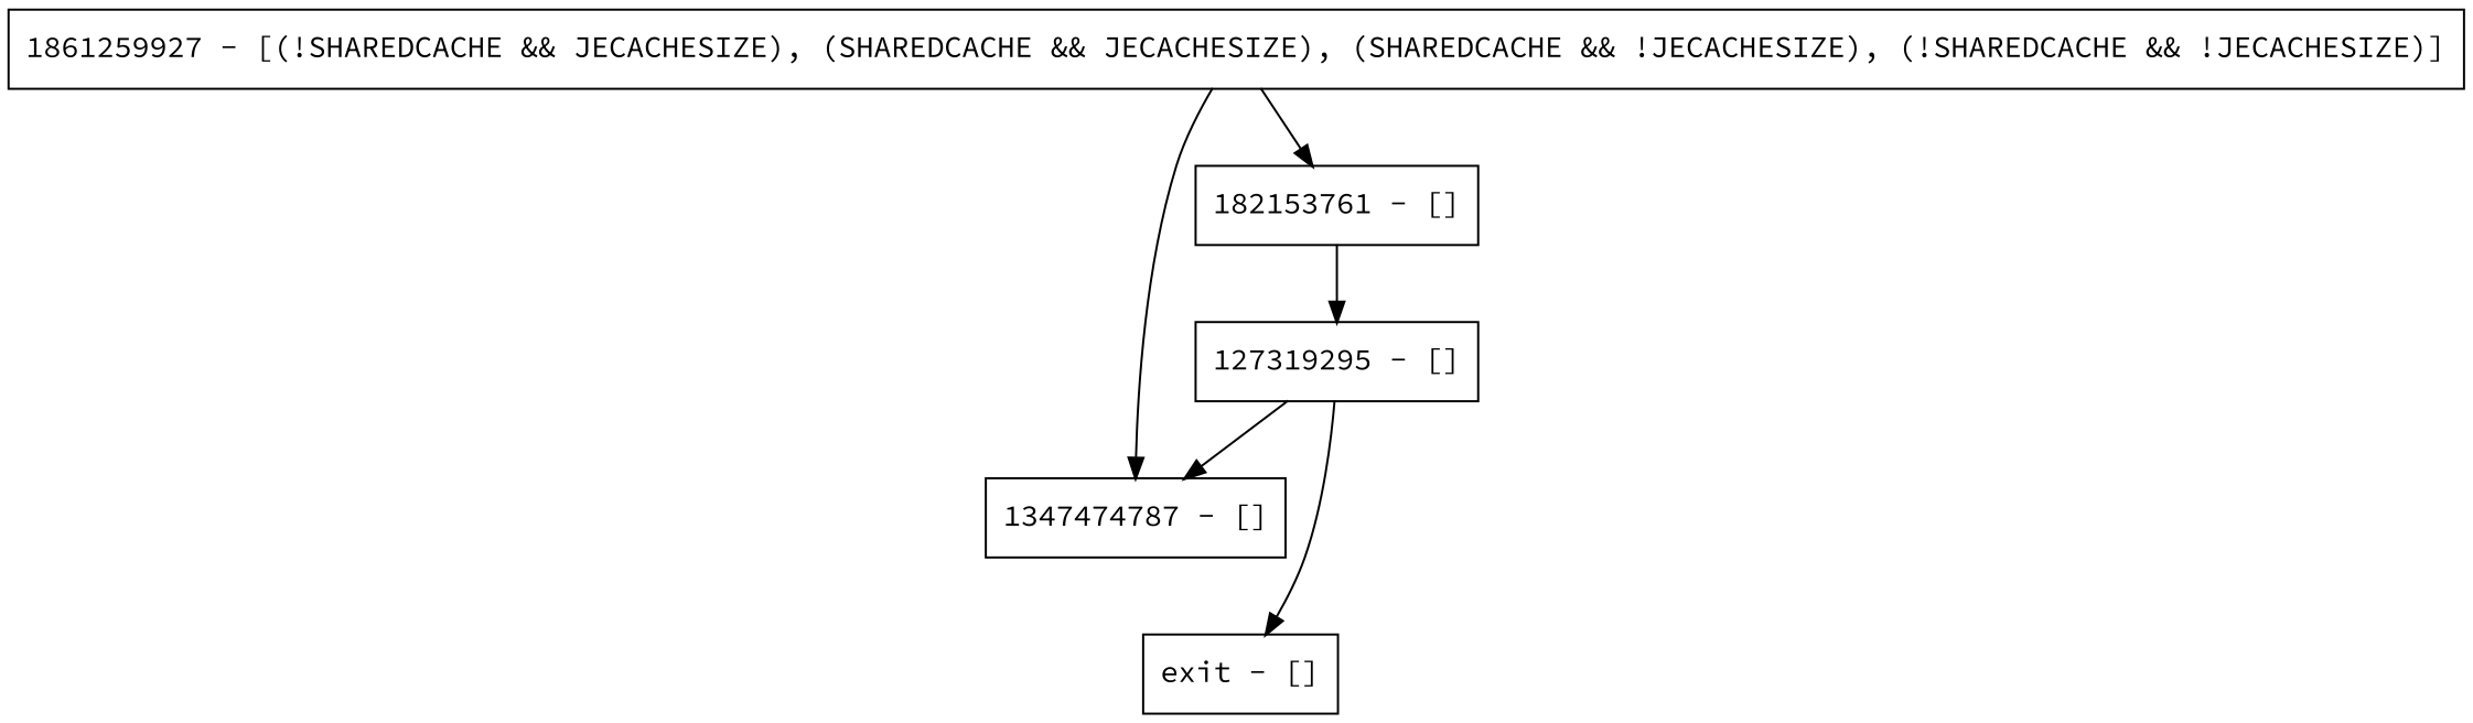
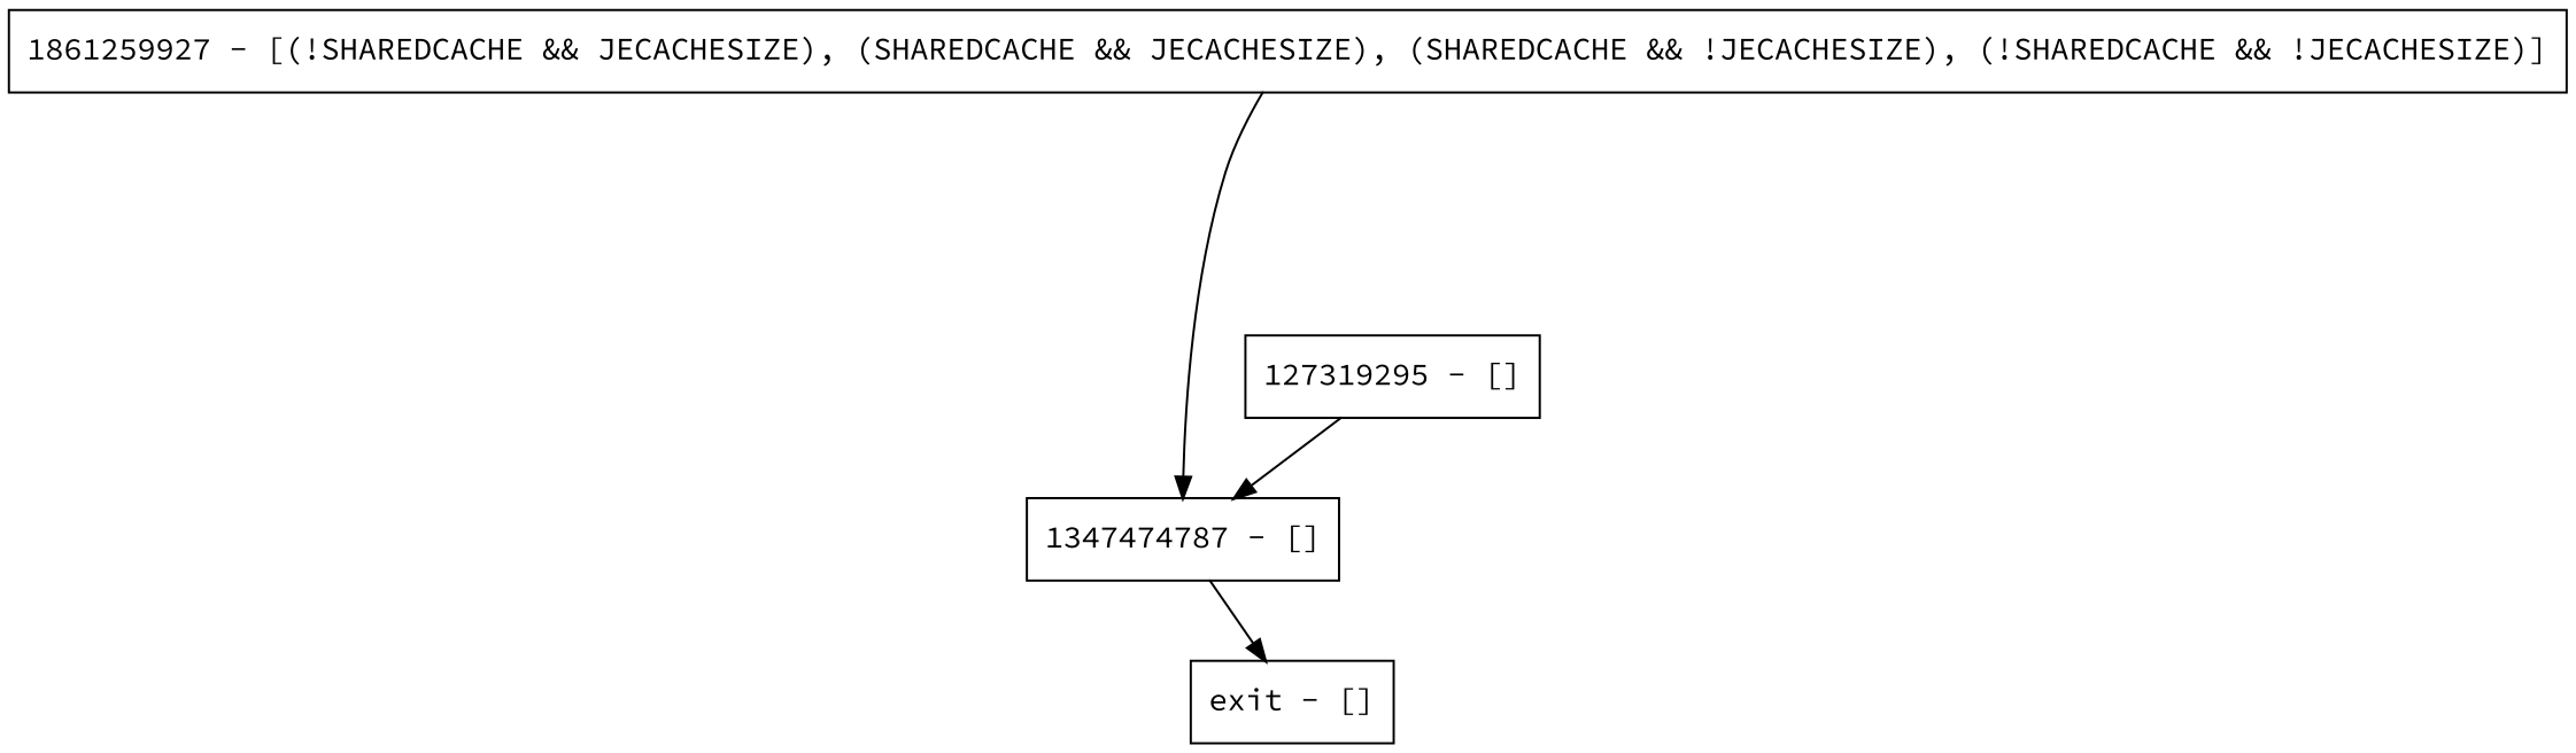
  digraph {
    fontname="Source Code Pro"
    node [fontname="Source Code Pro" shape=record]
    edge [fontname="Source Code Pro"]
    n1 [label="1861259927 - [(!SHAREDCACHE && JECACHESIZE), (SHAREDCACHE && JECACHESIZE), (SHAREDCACHE && !JECACHESIZE), (!SHAREDCACHE && !JECACHESIZE)]"]
    n2 [label="1347474787 - []"]
-   n3 [label="182153761 - []"]
    n4 [label="exit - []"]
    n5 [label="127319295 - []"]
    n1 -> n2
-   n1 -> n3
-   n3 -> n5
    n5 -> n2
-   n5 -> n4
+   n2 -> n4
  }
